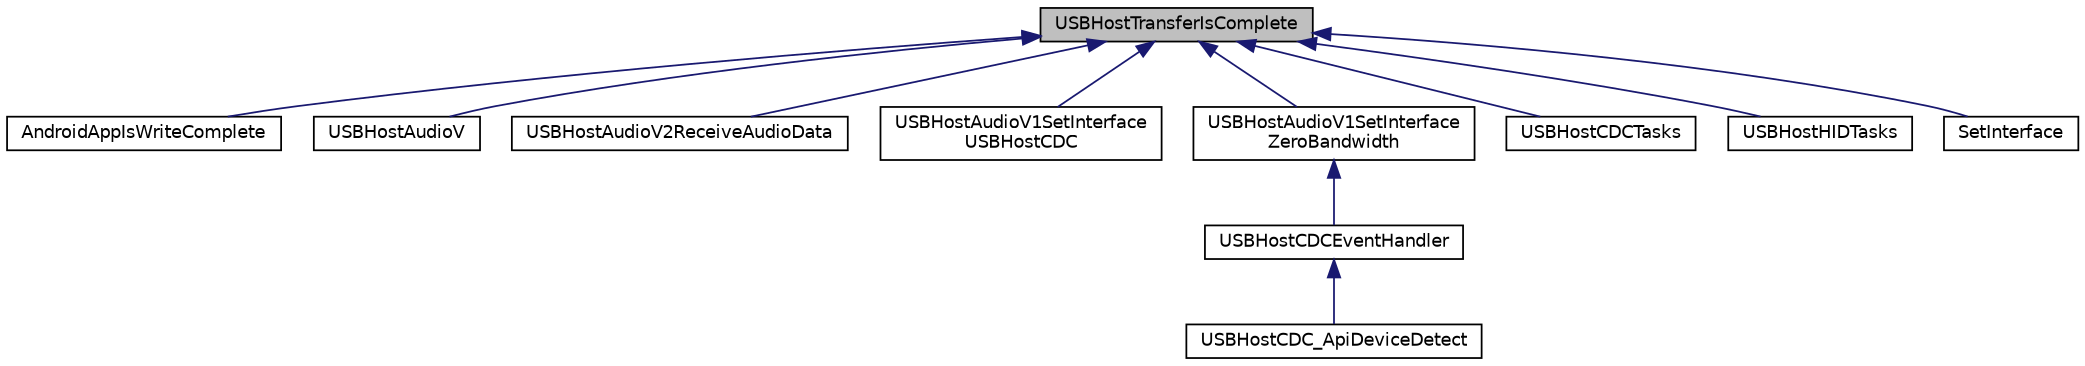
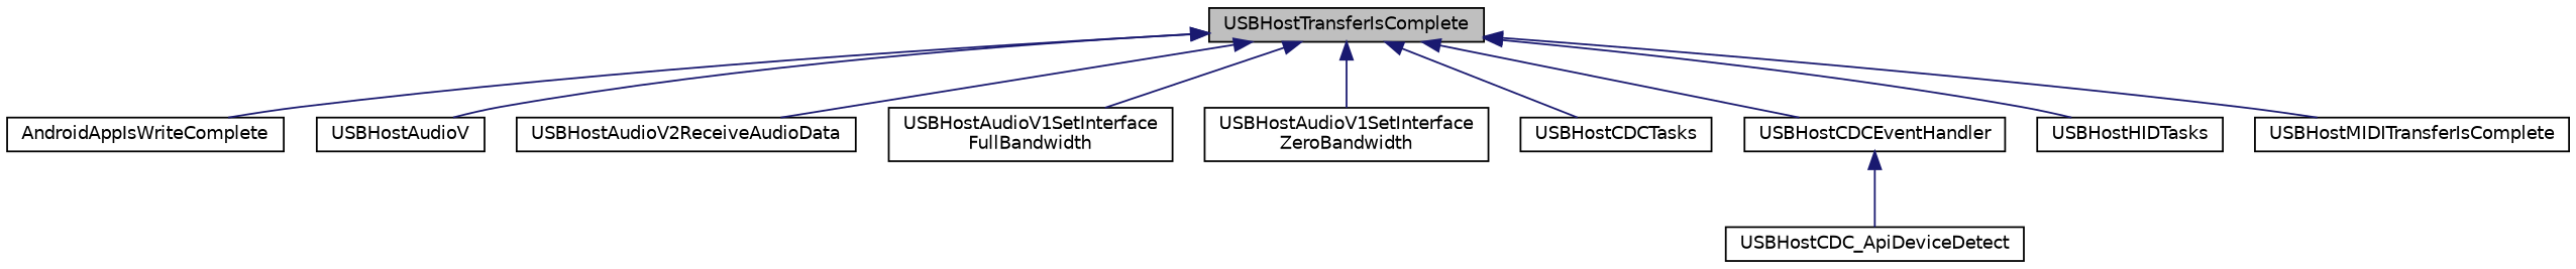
  digraph {
    rankdir=TB
    node [color=black fillcolor=white fontname=Helvetica fontsize=10 shape=record style=filled]
    edge [color=midnightblue dir=back fontname=Helvetica fontsize=10 labelfontname=Helvetica labelfontsize=10 style=solid]
    n1 [fillcolor=grey75 fontcolor=black height=0.2 label=USBHostTransferIsComplete width=0.4]
    n2 [height=0.2 label=AndroidAppIsWriteComplete width=0.4]
    n3 [height=0.2 label=USBHostAudioV width=0.4]
    n4 [height=0.2 label=USBHostAudioV2ReceiveAudioData width=0.4]
-   n5 [height=0.2 label="USBHostAudioV1SetInterface\lUSBHostCDC" width=0.4]
+   n5 [height=0.2 label="USBHostAudioV1SetInterface\lFullBandwidth" width=0.4]
    n6 [height=0.2 label="USBHostAudioV1SetInterface\lZeroBandwidth" width=0.4]
    n7 [height=0.2 label=USBHostCDCTasks width=0.4]
    n8 [height=0.2 label=USBHostCDCEventHandler width=0.4]
    n9 [height=0.2 label=USBHostHIDTasks width=0.4]
-   n10 [height=0.2 label=SetInterface width=0.4]
+   n10 [height=0.2 label=USBHostMIDITransferIsComplete width=0.4]
    n11 [height=0.2 label=USBHostCDC_ApiDeviceDetect width=0.4]
    n1 -> n2
    n1 -> n3
    n1 -> n4
    n1 -> n5
    n1 -> n6
    n1 -> n7
-   n6 -> n8
+   n1 -> n8
    n1 -> n9
    n1 -> n10
    n8 -> n11
  }
